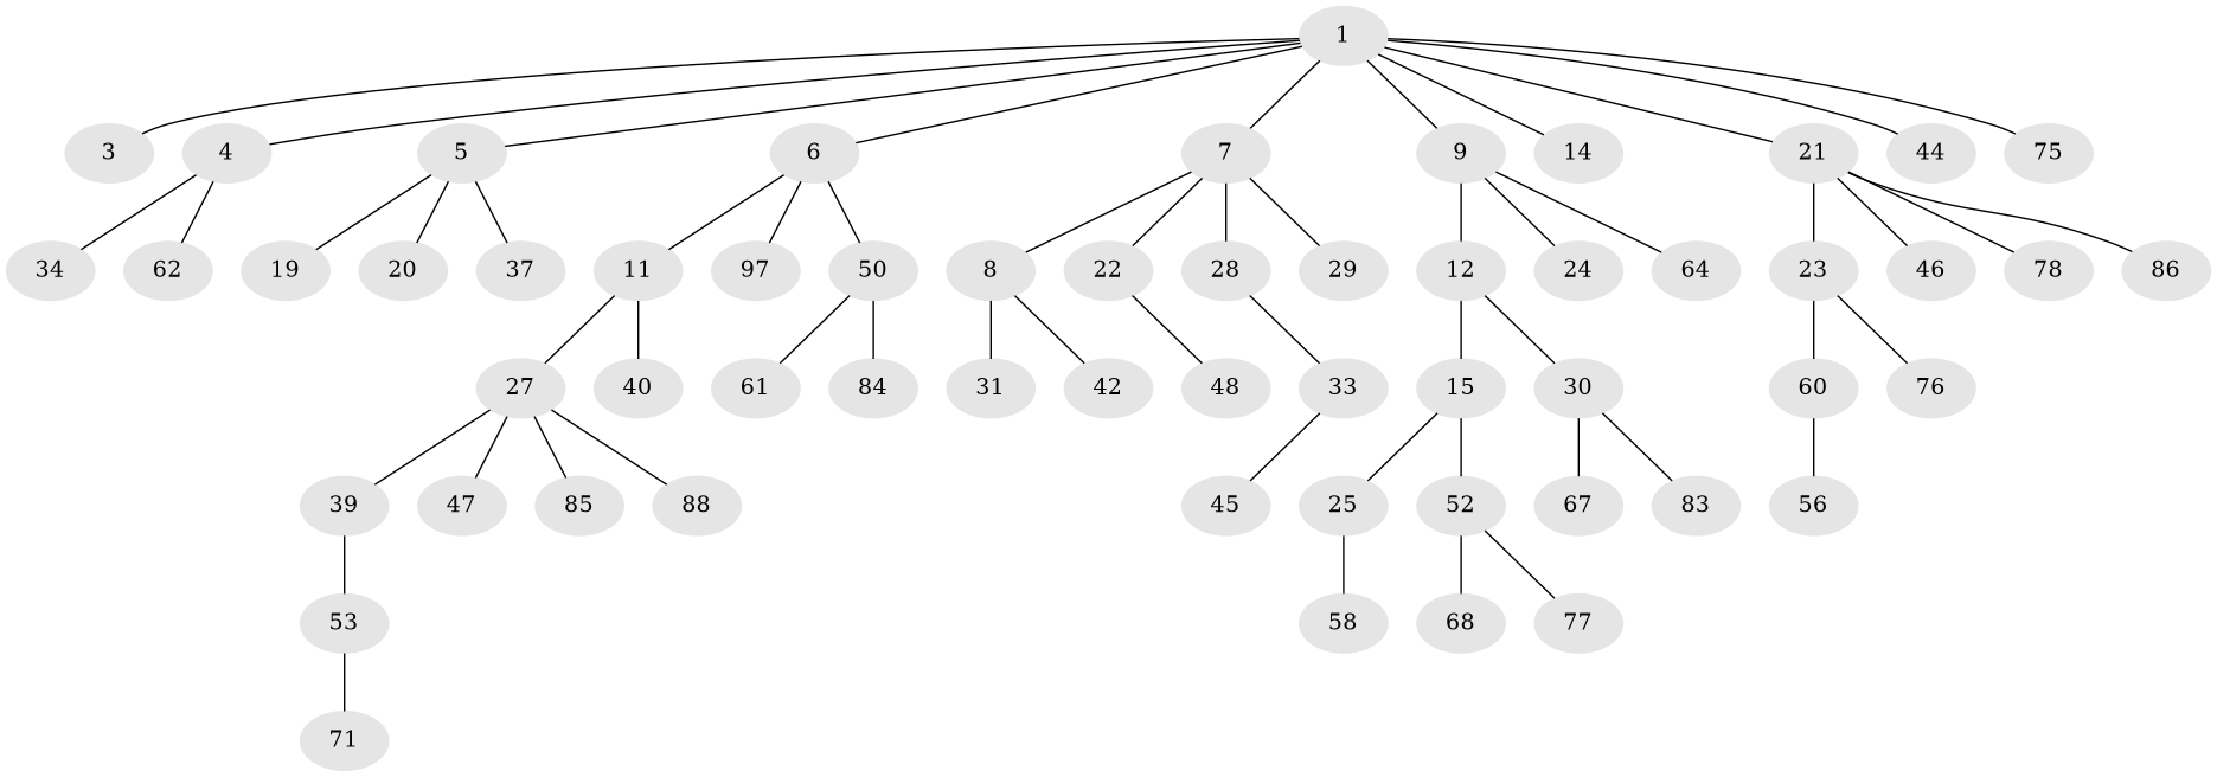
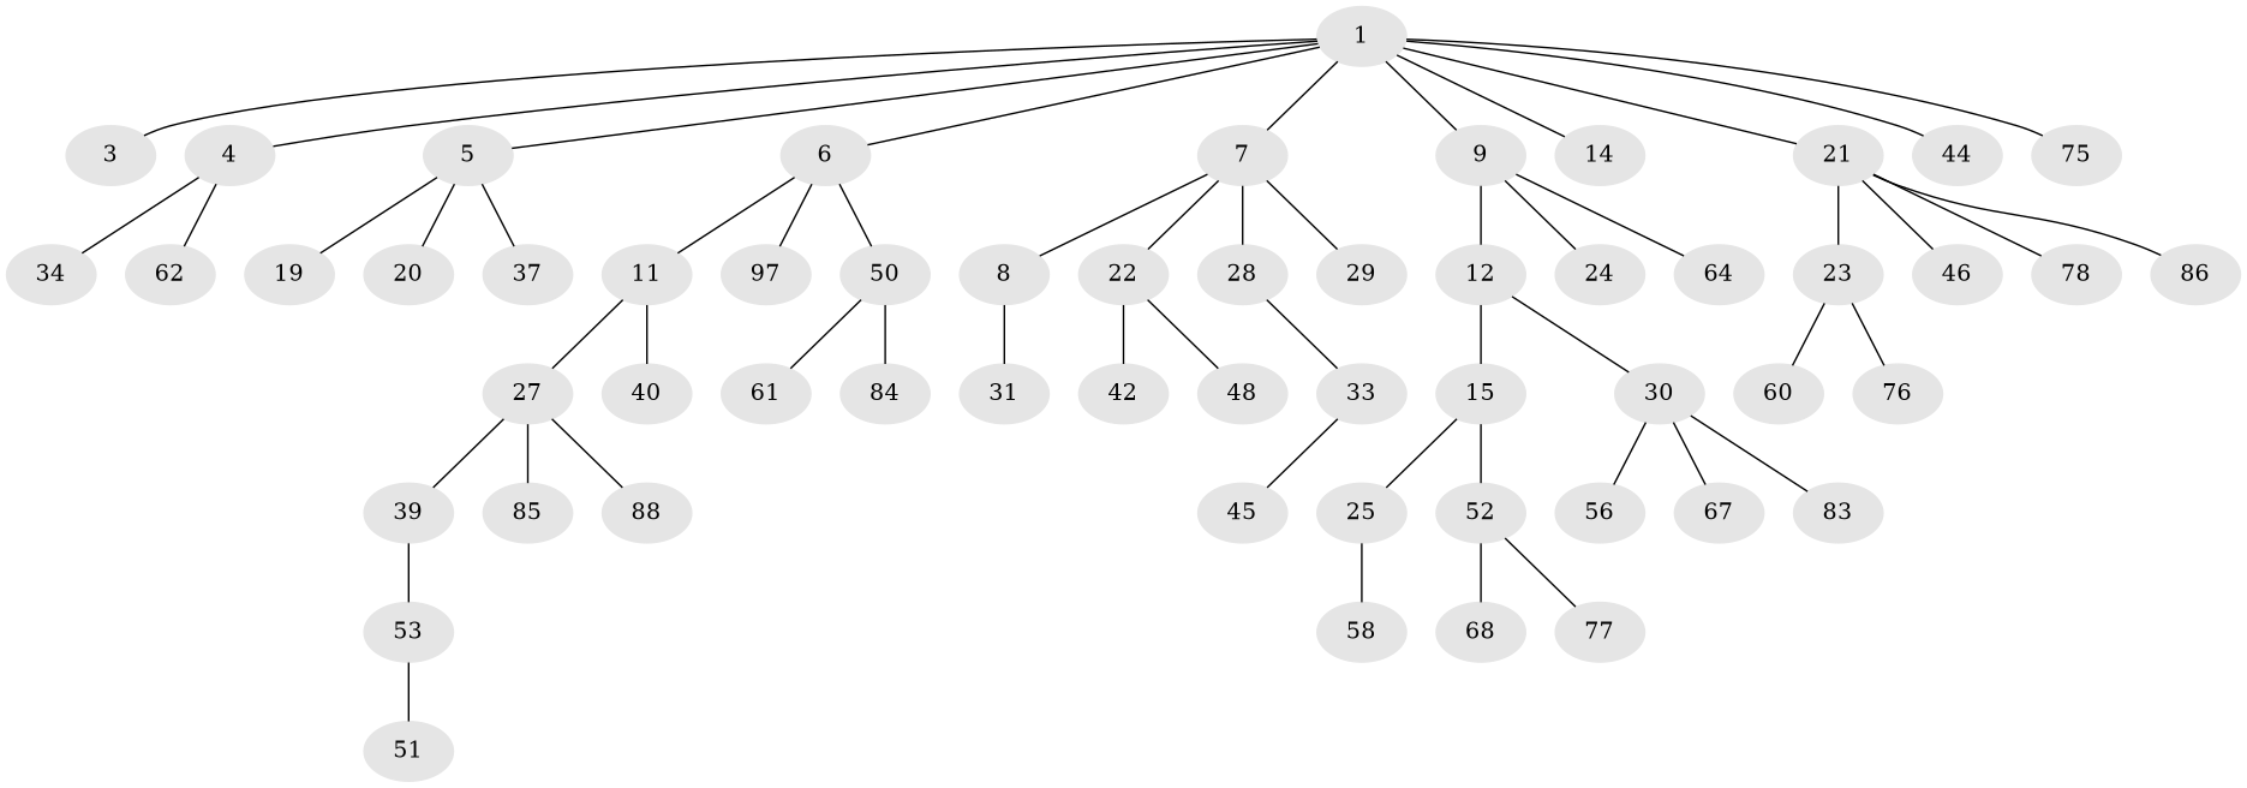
  graph {
    node [color=gray90 style=filled]
    1 [super="+2"]
    3
    4 [super="+41"]
    5 [super="+74"]
    6 [super="+54"]
    7 [super="+18"]
    9 [super="+10"]
    14
    21 [super="+63"]
    44
    75
    34 [super="+35"]
    62 [super="+87"]
    19
    20 [super="+73"]
    37 [super="+65"]
    11 [super="+13"]
    n18 [label=97 super="+49"]
    50 [super="+57"]
    8 [super="+16"]
    22 [super="+81"]
    28
    29 [super="+43"]
    12
    24
    64
    23 [super="+32"]
    46
    78
    86
    27 [super="+69"]
    40 [super="+51"]
    61
    84
    31
    42
    48 [super="+59"]
    33 [super="+36"]
    15 [super="+55"]
    30 [super="+38"]
    39
-   47 [super="+80"]
    85
    88
    25 [super="+26"]
    52 [super="+72"]
    56 [super="+82"]
    67
    83
    58 [super="+70"]
    68
    77 [super="+79"]
    60
    76
    53 [super="+66"]
    45
-   71
+   71 [label=51]
    1 -- 3
    1 -- 4
    1 -- 5
    1 -- 6
    1 -- 7
    1 -- 9
    1 -- 14
    1 -- 21
    1 -- 44
    1 -- 75
    4 -- 34
    4 -- 62
    5 -- 19
    5 -- 20
    5 -- 37
    6 -- 11
    6 -- n18
    6 -- 50
    7 -- 8
    7 -- 22
    7 -- 28
    7 -- 29
    9 -- 12
    9 -- 24
    9 -- 64
    21 -- 23
    21 -- 46
    21 -- 78
    21 -- 86
    11 -- 27
    11 -- 40
    50 -- 61
    50 -- 84
    8 -- 31
-   8 -- 42
+   22 -- 42
    22 -- 48
    28 -- 33
    12 -- 15
    12 -- 30
    23 -- 60
    23 -- 76
    27 -- 39
-   27 -- 47
    27 -- 85
    27 -- 88
    33 -- 45
    15 -- 25
    15 -- 52
-   60 -- 56
+   30 -- 56
    30 -- 67
    30 -- 83
    39 -- 53
    25 -- 58
    52 -- 68
    52 -- 77
    53 -- 71
  }
